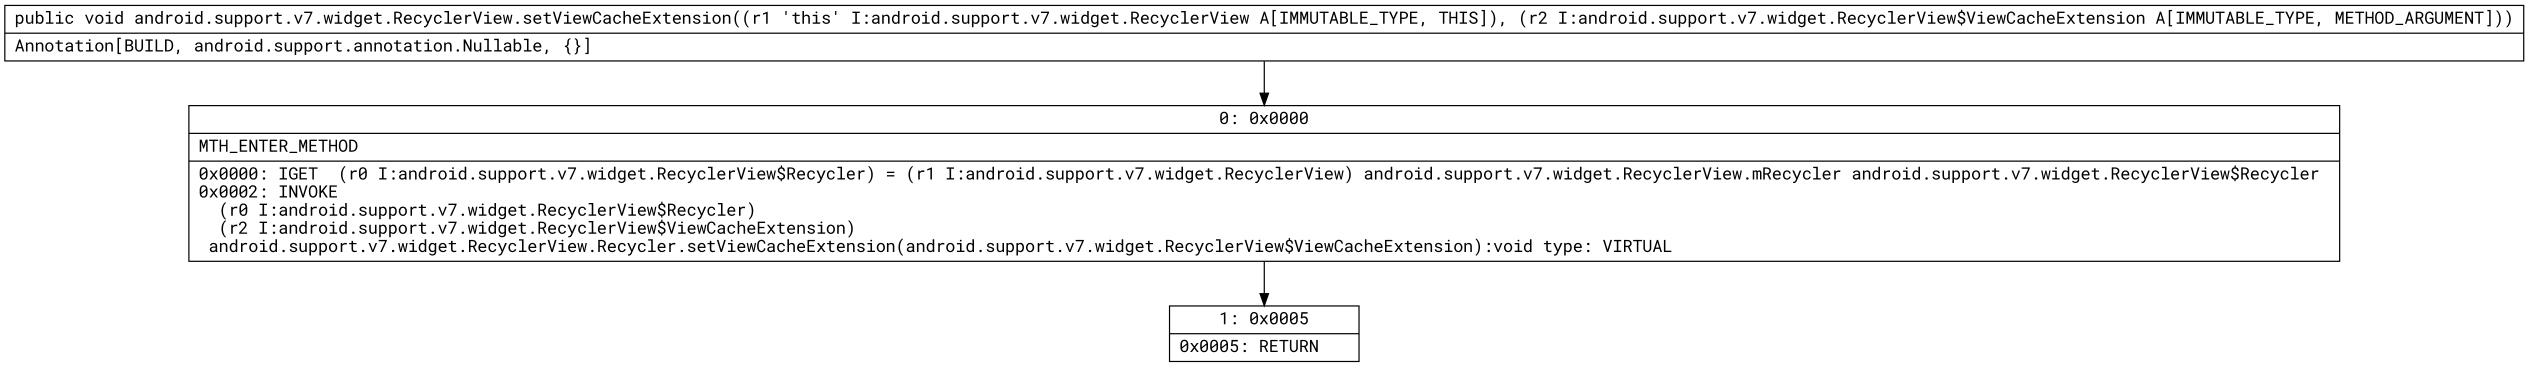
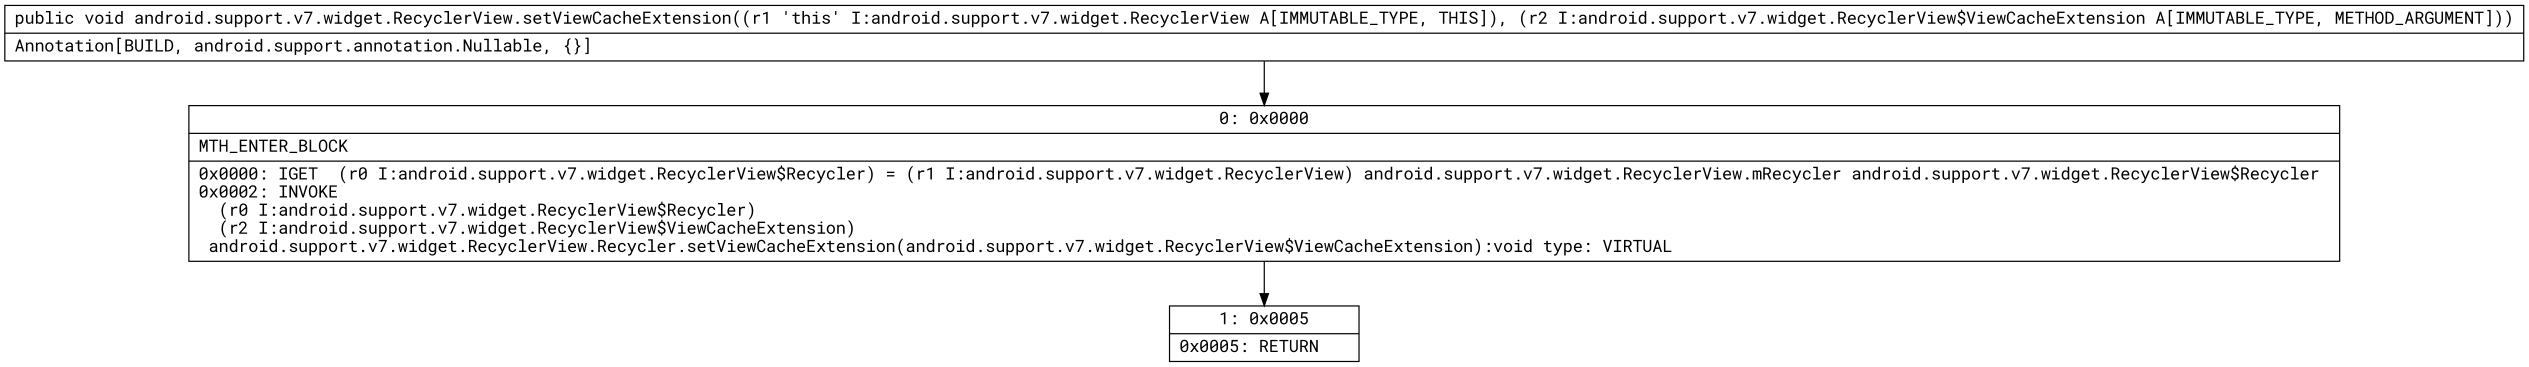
  digraph {
    fontname="Roboto Mono"
    node [shape=record fontname="Roboto Mono"]
    edge [fontname="Roboto Mono"]
-   n1 [label="{0\:\ 0x0000|MTH_ENTER_METHOD\l|0x0000: IGET  (r0 I:android.support.v7.widget.RecyclerView$Recycler) = (r1 I:android.support.v7.widget.RecyclerView) android.support.v7.widget.RecyclerView.mRecycler android.support.v7.widget.RecyclerView$Recycler \l0x0002: INVOKE  \l  (r0 I:android.support.v7.widget.RecyclerView$Recycler)\l  (r2 I:android.support.v7.widget.RecyclerView$ViewCacheExtension)\l android.support.v7.widget.RecyclerView.Recycler.setViewCacheExtension(android.support.v7.widget.RecyclerView$ViewCacheExtension):void type: VIRTUAL \l}"]
+   n1 [label="{0\:\ 0x0000|MTH_ENTER_BLOCK\l|0x0000: IGET  (r0 I:android.support.v7.widget.RecyclerView$Recycler) = (r1 I:android.support.v7.widget.RecyclerView) android.support.v7.widget.RecyclerView.mRecycler android.support.v7.widget.RecyclerView$Recycler \l0x0002: INVOKE  \l  (r0 I:android.support.v7.widget.RecyclerView$Recycler)\l  (r2 I:android.support.v7.widget.RecyclerView$ViewCacheExtension)\l android.support.v7.widget.RecyclerView.Recycler.setViewCacheExtension(android.support.v7.widget.RecyclerView$ViewCacheExtension):void type: VIRTUAL \l}"]
    n2 [label="{1\:\ 0x0005|0x0005: RETURN   \l}"]
    n3 [label="{public void android.support.v7.widget.RecyclerView.setViewCacheExtension((r1 'this' I:android.support.v7.widget.RecyclerView A[IMMUTABLE_TYPE, THIS]), (r2 I:android.support.v7.widget.RecyclerView$ViewCacheExtension A[IMMUTABLE_TYPE, METHOD_ARGUMENT]))  | Annotation[BUILD, android.support.annotation.Nullable, \{\}]\l}"]
    n1 -> n2
    n3 -> n1
  }
